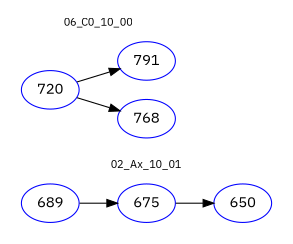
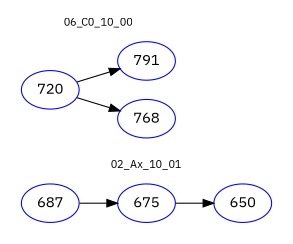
  digraph {
    fontname="IBM Plex Sans"
    rankdir=LR
    node [color=blue fontname="IBM Plex Sans"]
    edge [color=black fontname="IBM Plex Sans"]
    n1 [label=675]
    n2 [label=650]
-   n3 [label=689]
+   n3 [label=687]
    n4 [label=720]
    n5 [label=768]
    n6 [label=791]
    subgraph cluster_1 {
      color=white
      fontsize=10
      label="02_Ax_10_01"
      n1
      n2
      n3
    }
    subgraph cluster_2 {
      color=white
      fontsize=10
      label="06_C0_10_00"
      n4
      n5
      n6
    }
    n1 -> n2
    n3 -> n1
    n4 -> n5
    n4 -> n6
  }
